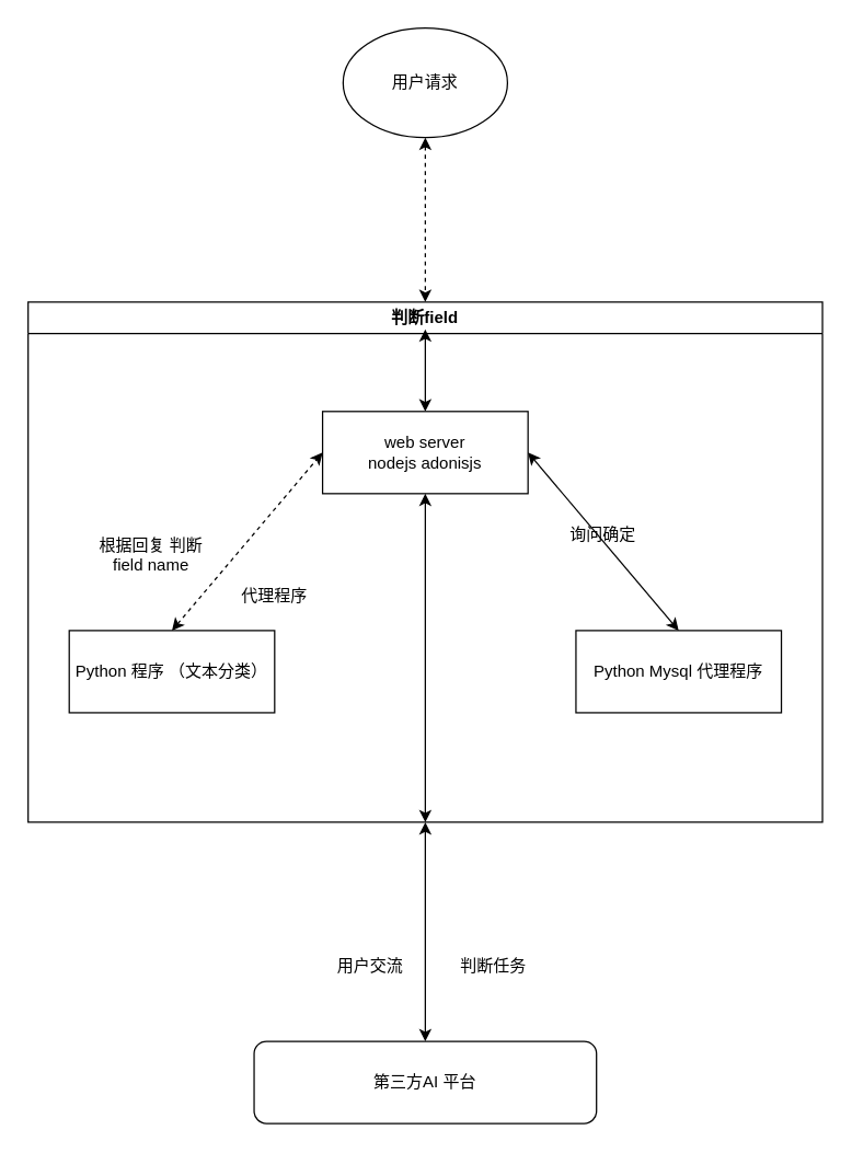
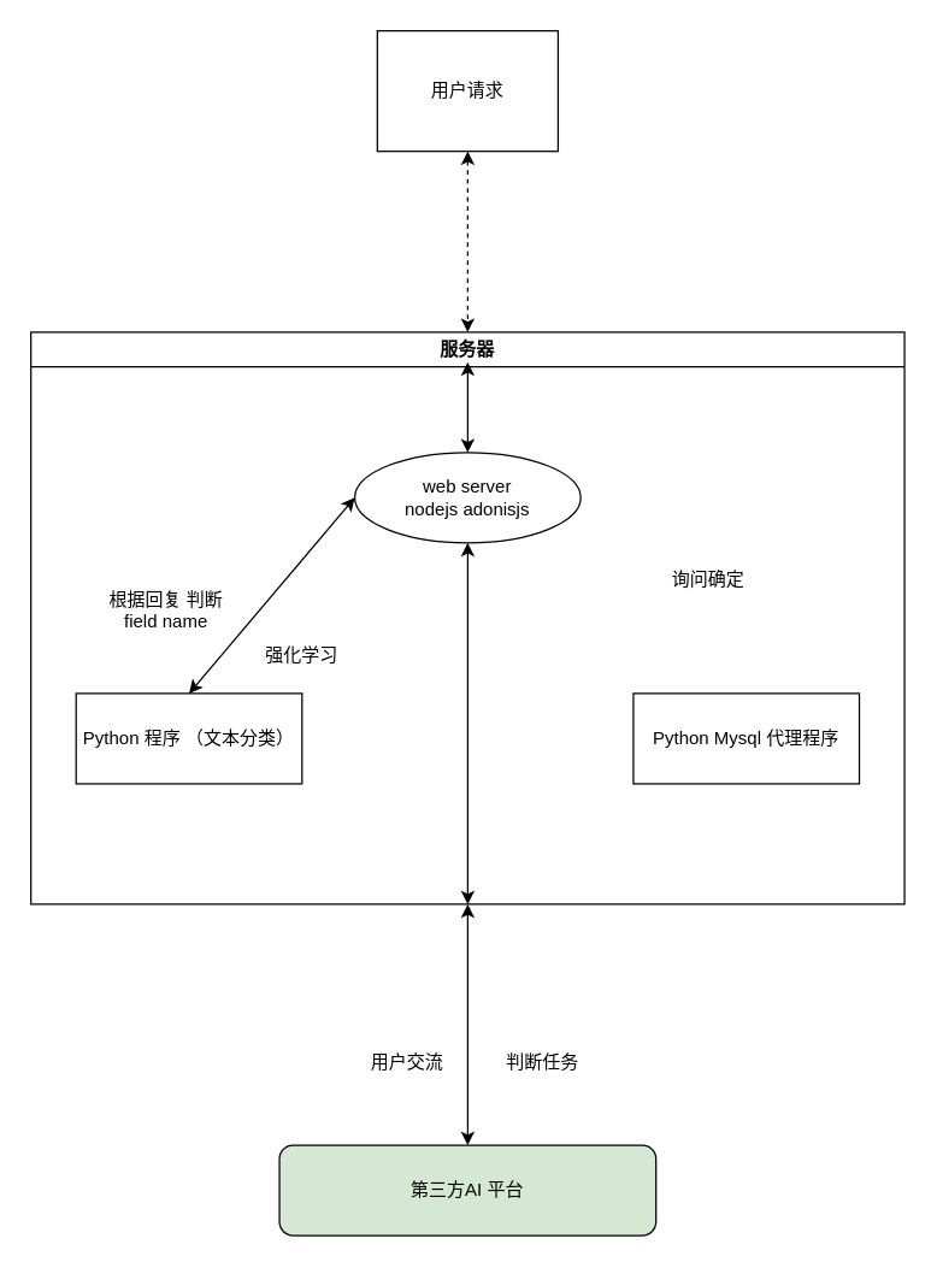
  <mxCell id="0" />
  <mxCell id="1" parent="0" />
- <mxCell id="2" value="判断field" style="swimlane;whiteSpace=wrap;html=1;" parent="1" vertex="1"><mxGeometry x="20" y="220" width="580" height="380" as="geometry"><mxRectangle x="130" y="260" width="80" height="30" as="alternateBounds" /></mxGeometry></mxCell>
+ <mxCell id="2" value="服务器" style="swimlane;whiteSpace=wrap;html=1;" parent="1" vertex="1"><mxGeometry x="20" y="220" width="580" height="380" as="geometry"><mxRectangle x="130" y="260" width="80" height="30" as="alternateBounds" /></mxGeometry></mxCell>
  <mxCell id="3" value="Python 程序 （文本分类）" style="rounded=0;whiteSpace=wrap;html=1;" parent="2" vertex="1"><mxGeometry x="30" y="240" width="150" height="60" as="geometry" /></mxCell>
- <mxCell id="4" value="web server&lt;br&gt;nodejs&amp;nbsp;adonisjs" style="rounded=0;whiteSpace=wrap;html=1;" parent="2" vertex="1"><mxGeometry x="215" y="80" width="150" height="60" as="geometry" /></mxCell>
+ <mxCell id="4" value="web server&lt;br&gt;nodejs&amp;nbsp;adonisjs" style="ellipse;whiteSpace=wrap;html=1;" parent="2" vertex="1"><mxGeometry x="215" y="80" width="150" height="60" as="geometry" /></mxCell>
  <mxCell id="5" value="Python Mysql 代理程序" style="rounded=0;whiteSpace=wrap;html=1;" parent="2" vertex="1"><mxGeometry x="400" y="240" width="150" height="60" as="geometry" /></mxCell>
  <mxCell id="6" value="" style="endArrow=classic;startArrow=classic;html=1;rounded=0;exitX=0.5;exitY=1;exitDx=0;exitDy=0;entryX=0.5;entryY=1;entryDx=0;entryDy=0;" parent="2" source="4" target="2" edge="1"><mxGeometry width="50" height="50" relative="1" as="geometry"><mxPoint x="270" y="250" as="sourcePoint" /><mxPoint x="320" y="200" as="targetPoint" /></mxGeometry></mxCell>
- <mxCell id="7" value="" style="endArrow=classic;startArrow=classic;html=1;rounded=0;exitX=1;exitY=0.5;exitDx=0;exitDy=0;entryX=0.5;entryY=0;entryDx=0;entryDy=0;" parent="2" source="4" target="5" edge="1"><mxGeometry width="50" height="50" relative="1" as="geometry"><mxPoint x="270" y="250" as="sourcePoint" /><mxPoint x="320" y="200" as="targetPoint" /></mxGeometry></mxCell>
- <mxCell id="8" value="询问确定" style="text;html=1;strokeColor=none;fillColor=none;align=center;verticalAlign=middle;whiteSpace=wrap;rounded=0;" parent="2" vertex="1"><mxGeometry x="390" y="155" width="60" height="30" as="geometry" /></mxCell>
+ <mxCell id="8" value="询问确定" style="text;html=1;strokeColor=none;fillColor=none;align=center;verticalAlign=middle;whiteSpace=wrap;rounded=0;" parent="2" vertex="1"><mxGeometry x="420" y="150" width="60" height="30" as="geometry" /></mxCell>
  <mxCell id="9" value="根据回复 判断field name" style="text;html=1;strokeColor=none;fillColor=none;align=center;verticalAlign=middle;whiteSpace=wrap;rounded=0;" parent="2" vertex="1"><mxGeometry x="50" y="170" width="80" height="30" as="geometry" /></mxCell>
- <mxCell id="10" value="代理程序" style="text;html=1;strokeColor=none;fillColor=none;align=center;verticalAlign=middle;whiteSpace=wrap;rounded=0;" parent="2" vertex="1"><mxGeometry x="150" y="200" width="60" height="30" as="geometry" /></mxCell>
- <mxCell id="11" value="" style="endArrow=classic;startArrow=classic;html=1;rounded=0;exitX=0.5;exitY=0;exitDx=0;exitDy=0;entryX=0;entryY=0.5;entryDx=0;entryDy=0;dashed=1;" parent="2" source="3" target="4" edge="1"><mxGeometry width="50" height="50" relative="1" as="geometry"><mxPoint x="270" y="320" as="sourcePoint" /><mxPoint x="320" y="270" as="targetPoint" /></mxGeometry></mxCell>
- <mxCell id="12" value="用户请求" style="ellipse;whiteSpace=wrap;html=1;" parent="1" vertex="1"><mxGeometry x="250" y="20" width="120" height="80" as="geometry" /></mxCell>
- <mxCell id="13" value="第三方AI 平台" style="rounded=1;whiteSpace=wrap;html=1;" parent="1" vertex="1"><mxGeometry x="185" y="760" width="250" height="60" as="geometry" /></mxCell>
+ <mxCell id="10" value="强化学习" style="text;html=1;strokeColor=none;fillColor=none;align=center;verticalAlign=middle;whiteSpace=wrap;rounded=0;" parent="2" vertex="1"><mxGeometry x="150" y="200" width="60" height="30" as="geometry" /></mxCell>
+ <mxCell id="11" value="" style="endArrow=classic;startArrow=classic;html=1;rounded=0;exitX=0.5;exitY=0;exitDx=0;exitDy=0;entryX=0;entryY=0.5;entryDx=0;entryDy=0;" parent="2" source="3" target="4" edge="1"><mxGeometry width="50" height="50" relative="1" as="geometry"><mxPoint x="270" y="320" as="sourcePoint" /><mxPoint x="320" y="270" as="targetPoint" /></mxGeometry></mxCell>
+ <mxCell id="12" value="用户请求" style="whiteSpace=wrap;html=1;rounded=0;" parent="1" vertex="1"><mxGeometry x="250" y="20" width="120" height="80" as="geometry" /></mxCell>
+ <mxCell id="13" value="第三方AI 平台" style="rounded=1;whiteSpace=wrap;html=1;fillColor=#d5e8d4;" parent="1" vertex="1"><mxGeometry x="185" y="760" width="250" height="60" as="geometry" /></mxCell>
  <mxCell id="14" value="" style="endArrow=classic;startArrow=classic;html=1;rounded=0;exitX=0.5;exitY=1;exitDx=0;exitDy=0;dashed=1;" parent="1" source="12" target="2" edge="1"><mxGeometry width="50" height="50" relative="1" as="geometry"><mxPoint x="290" y="390" as="sourcePoint" /><mxPoint x="340" y="340" as="targetPoint" /></mxGeometry></mxCell>
  <mxCell id="15" value="" style="endArrow=classic;startArrow=classic;html=1;rounded=0;exitX=0.5;exitY=1;exitDx=0;exitDy=0;" parent="1" source="2" target="13" edge="1"><mxGeometry width="50" height="50" relative="1" as="geometry"><mxPoint x="290" y="570" as="sourcePoint" /><mxPoint x="340" y="520" as="targetPoint" /></mxGeometry></mxCell>
  <mxCell id="16" value="用户交流" style="text;html=1;strokeColor=none;fillColor=none;align=center;verticalAlign=middle;whiteSpace=wrap;rounded=0;" parent="1" vertex="1"><mxGeometry x="240" y="690" width="60" height="30" as="geometry" /></mxCell>
  <mxCell id="17" value="判断任务" style="text;html=1;strokeColor=none;fillColor=none;align=center;verticalAlign=middle;whiteSpace=wrap;rounded=0;" parent="1" vertex="1"><mxGeometry x="330" y="690" width="60" height="30" as="geometry" /></mxCell>
  <mxCell id="18" value="" style="endArrow=classic;startArrow=classic;html=1;rounded=0;entryX=0.5;entryY=0;entryDx=0;entryDy=0;" parent="1" target="4" edge="1"><mxGeometry width="50" height="50" relative="1" as="geometry"><mxPoint x="310" y="240" as="sourcePoint" /><mxPoint x="340" y="360" as="targetPoint" /></mxGeometry></mxCell>
